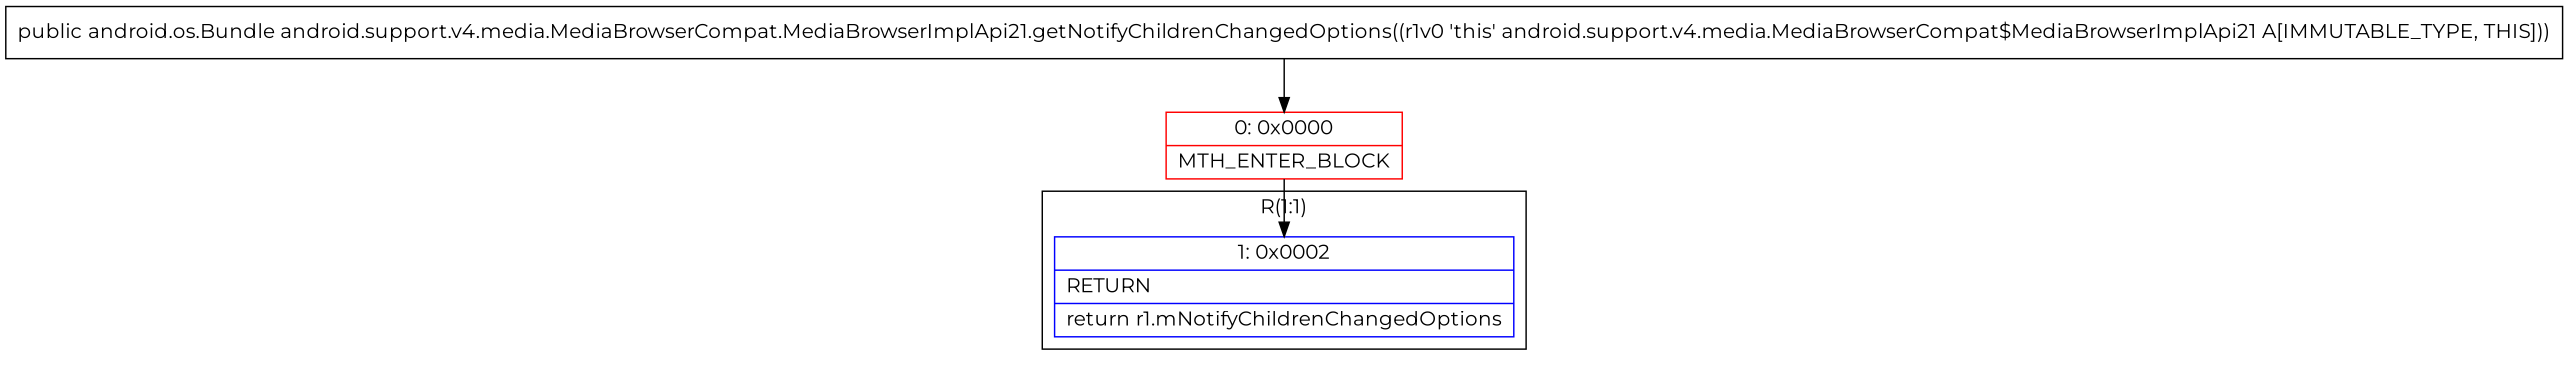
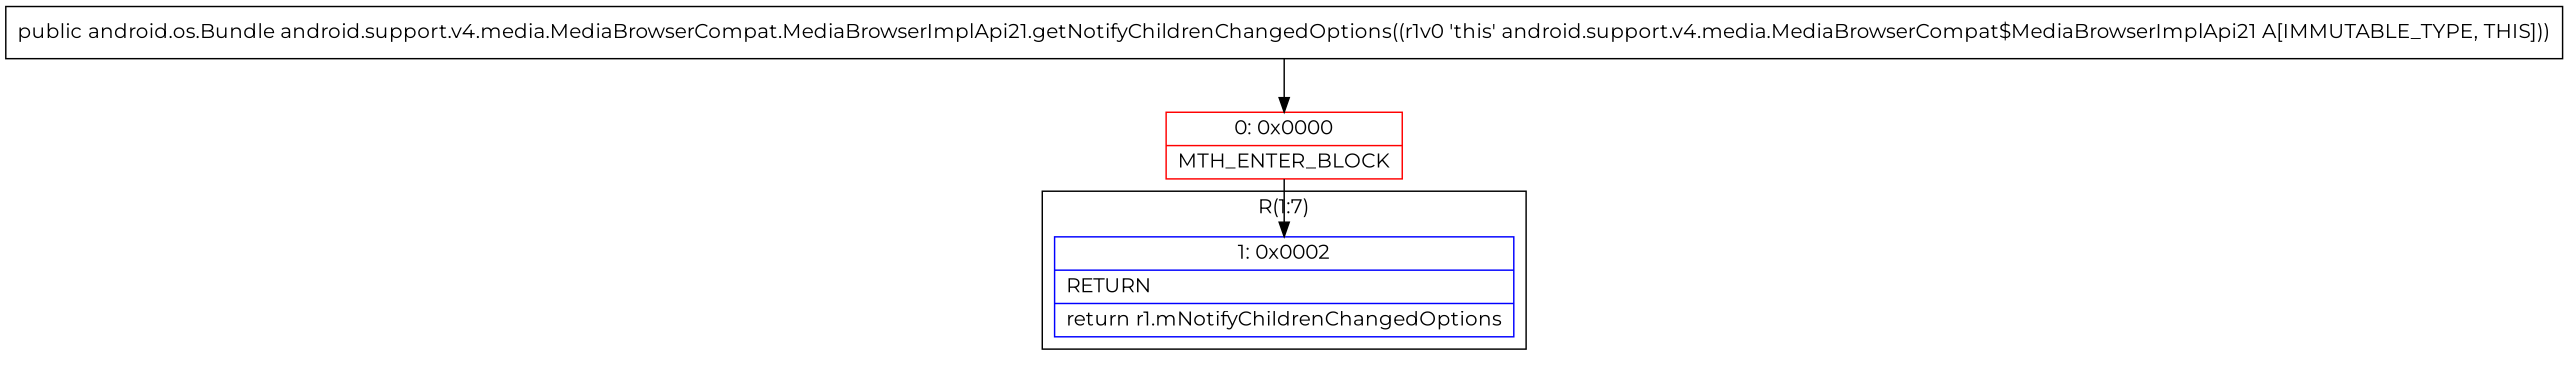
  digraph {
    fontname=Montserrat
    node [shape=record fontname=Montserrat]
    edge [fontname=Montserrat]
    n1 [color=blue label="{1\:\ 0x0002|RETURN\l|return r1.mNotifyChildrenChangedOptions\l}"]
    n2 [color=red label="{0\:\ 0x0000|MTH_ENTER_BLOCK\l}"]
    n3 [label="{public android.os.Bundle android.support.v4.media.MediaBrowserCompat.MediaBrowserImplApi21.getNotifyChildrenChangedOptions((r1v0 'this' android.support.v4.media.MediaBrowserCompat$MediaBrowserImplApi21 A[IMMUTABLE_TYPE, THIS])) }"]
    subgraph cluster_1 {
-     label="R(1:1)"
+     label="R(1:7)"
      n1
    }
    n2 -> n1
    n3 -> n2
  }
